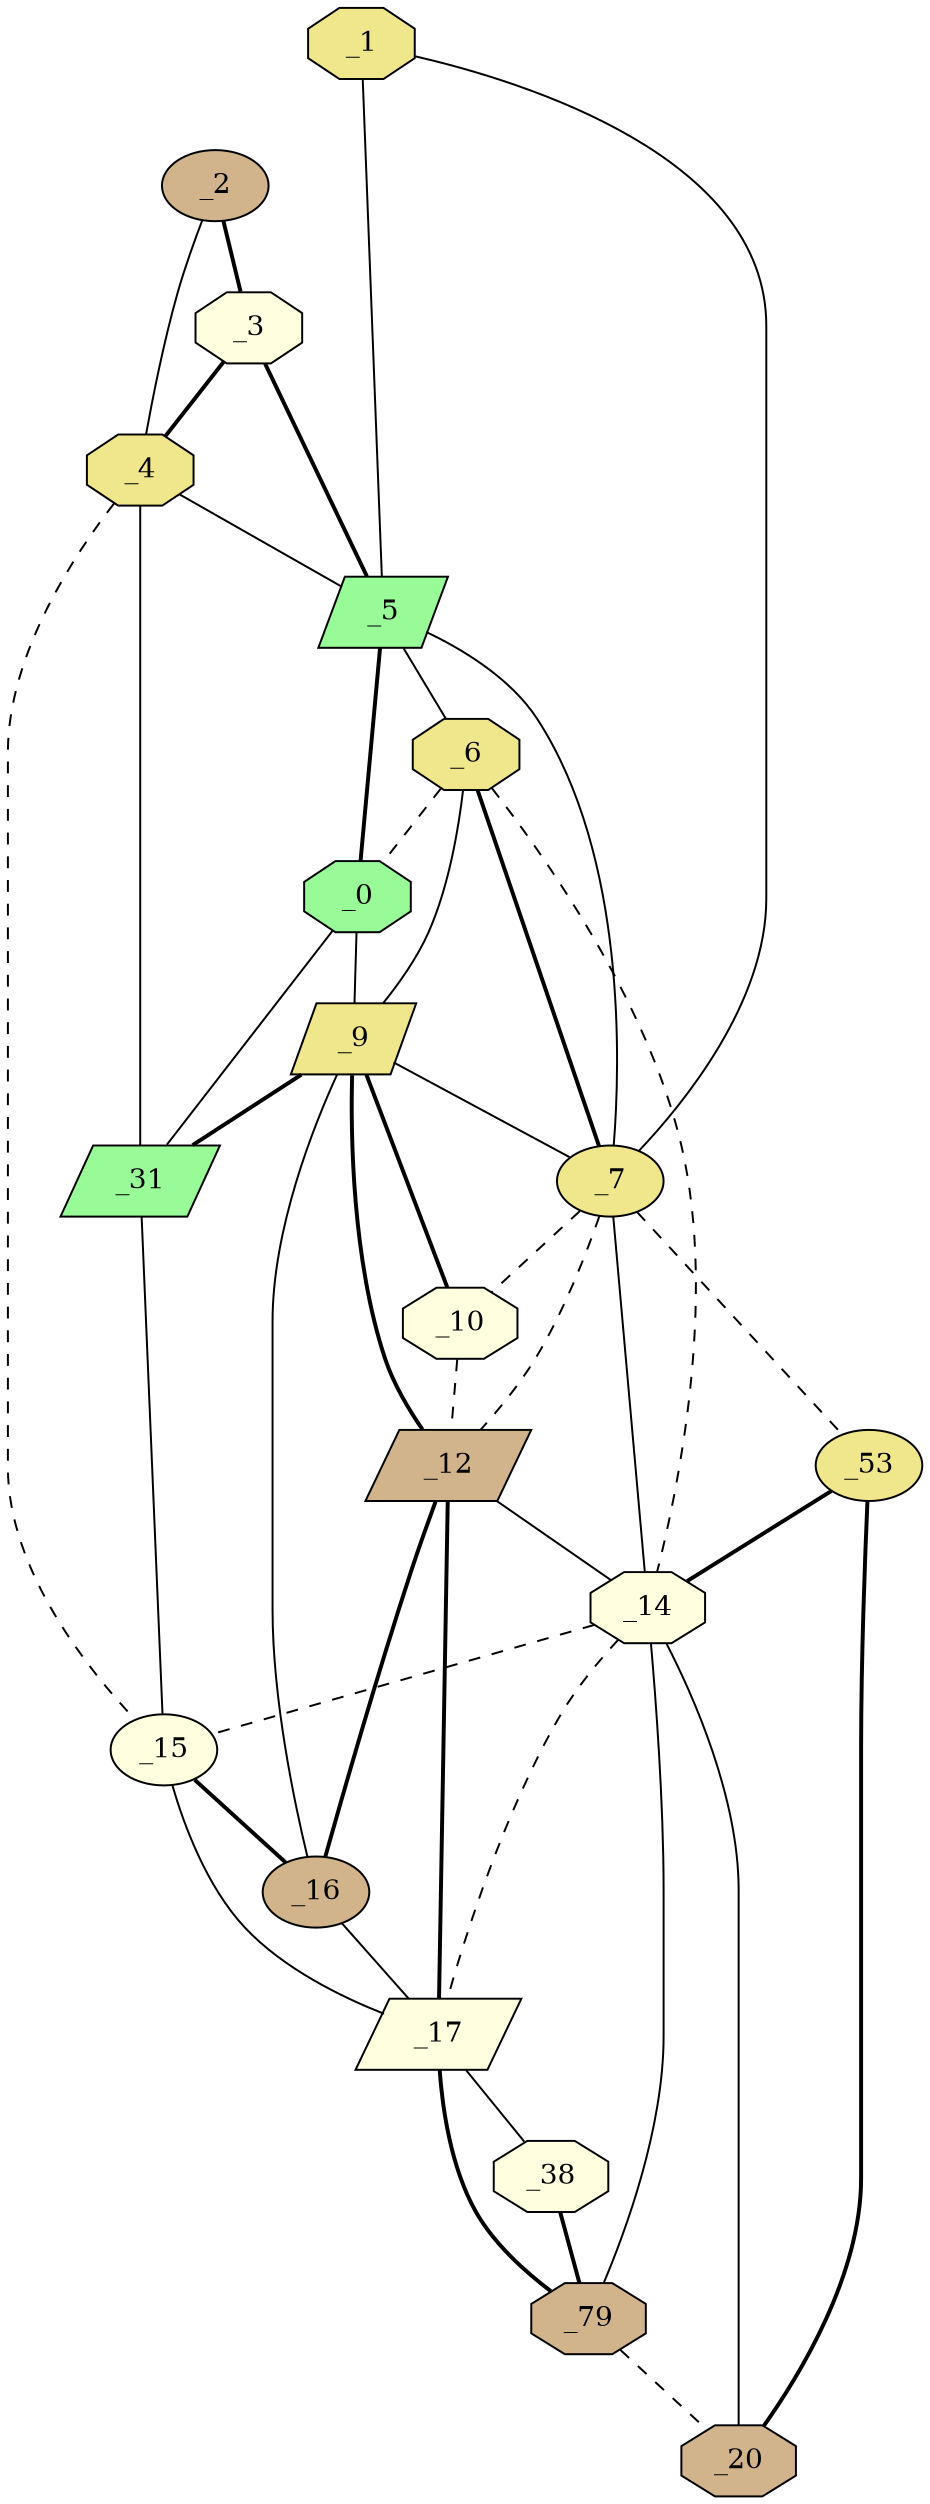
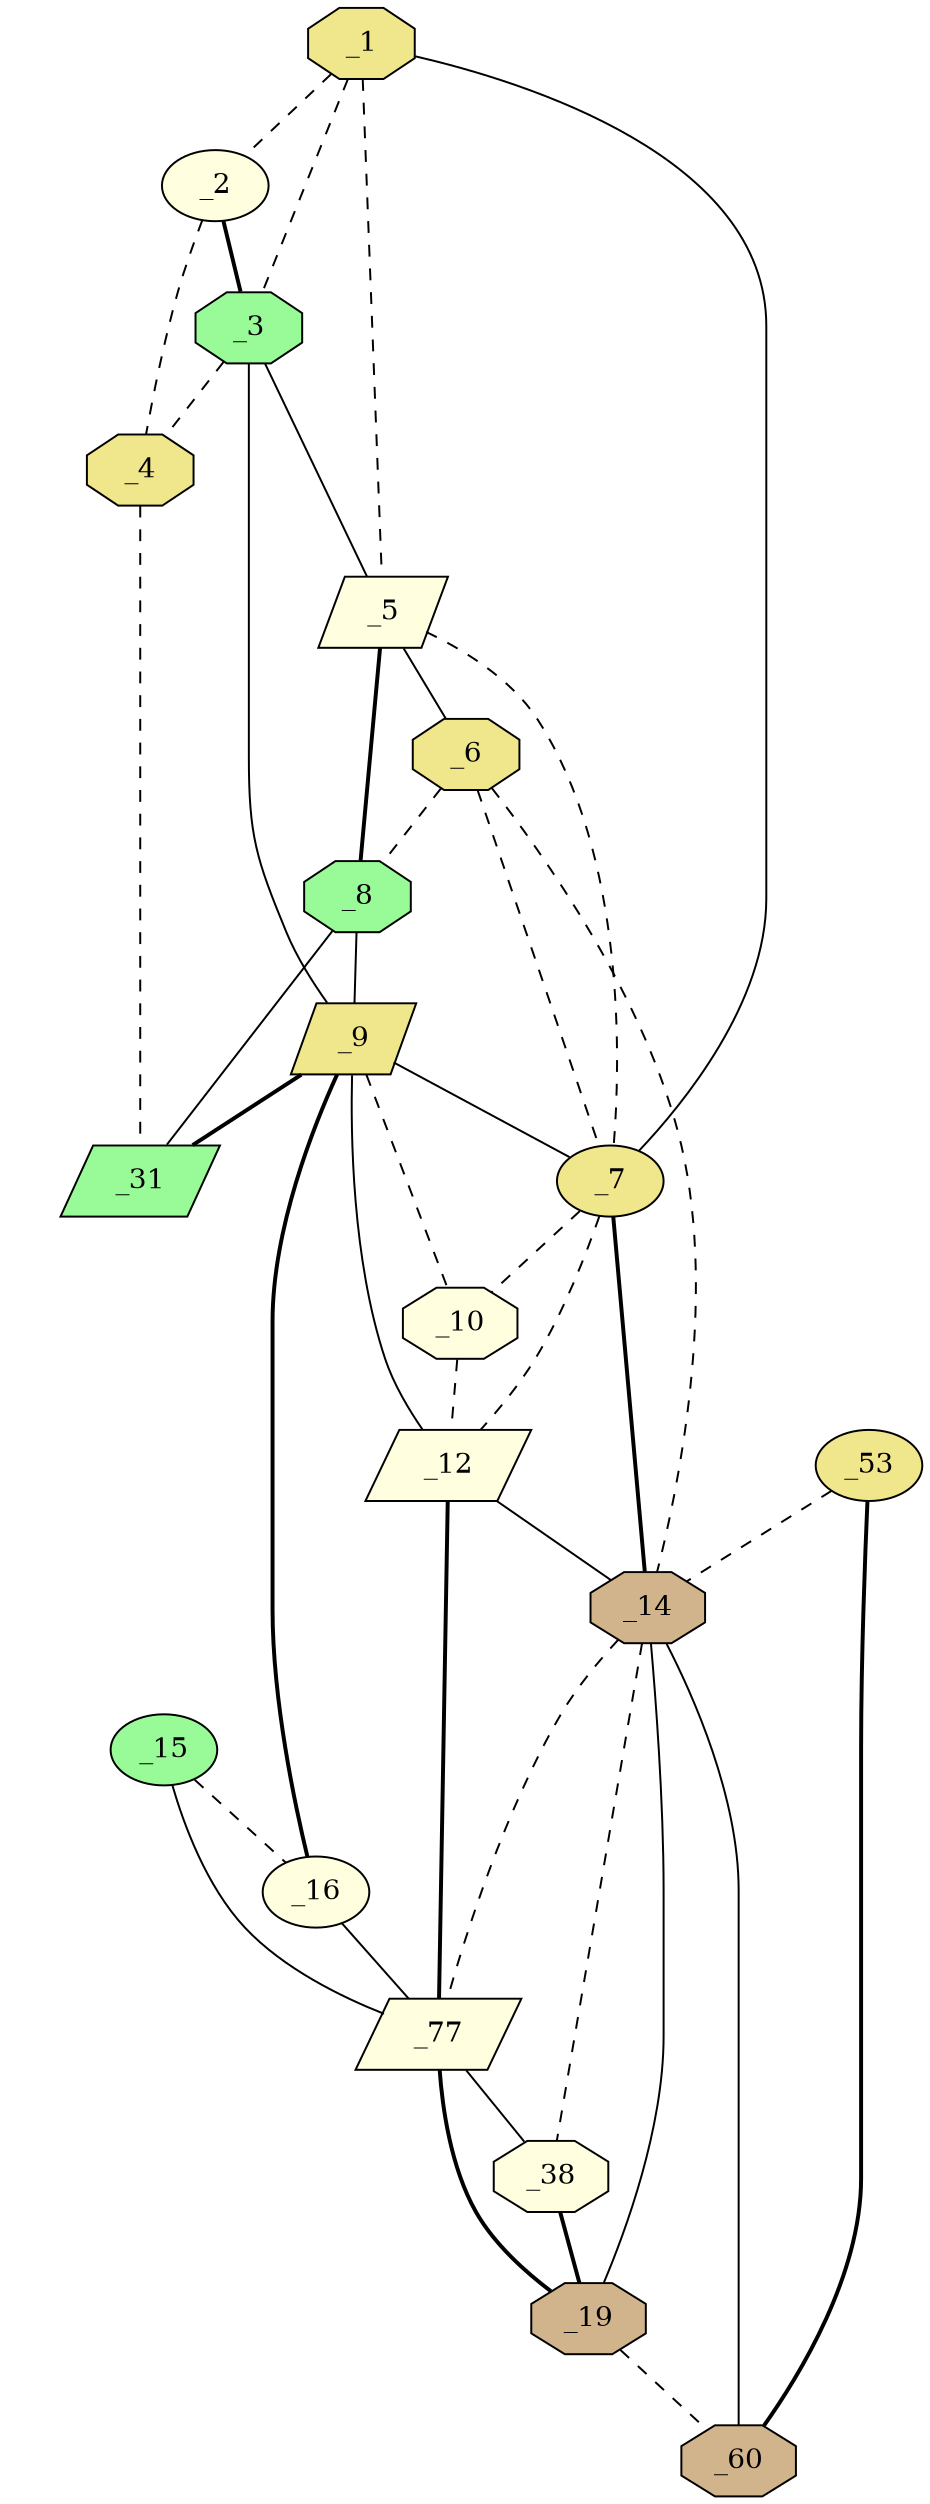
  graph {
    node [fillcolor=khaki shape=octagon style=filled x=53 y=47]
    edge [style=solid valence=2]
    _1 [x=16 y=42]
-   _2 [fillcolor=tan shape=ellipse x=21 y=34]
-   _3 [fillcolor=lightyellow x=23 y=40]
-   _5 [fillcolor=palegreen shape=parallelogram x=31]
+   _2 [fillcolor=lightyellow shape=ellipse x=21 y=34]
+   _3 [fillcolor=palegreen x=23 y=40]
+   _5 [fillcolor=lightyellow shape=parallelogram x=31]
    _7 [shape=ellipse x=43 y=71]
    _4 [x=30 y=31]
    n7 [fillcolor=palegreen label=_31 shape=parallelogram x=54 y=44]
-   _15 [fillcolor=lightyellow shape=ellipse x=84 y=36]
-   _8 [fillcolor=palegreen x=48 y=49 label=_0]
+   _15 [fillcolor=palegreen shape=ellipse x=84 y=36]
+   _8 [fillcolor=palegreen x=48 y=49]
    _6 [x=41 y=57]
    _10 [fillcolor=lightyellow y=68]
-   _12 [fillcolor=tan shape=parallelogram x=60 y=74]
+   _12 [fillcolor=lightyellow shape=parallelogram x=60 y=74]
    n13 [label=_53 shape=ellipse x=64 y=92]
-   _14 [fillcolor=lightyellow x=65 y=86]
+   _14 [fillcolor=tan x=65 y=86]
    _9 [shape=parallelogram y=55]
-   _16 [fillcolor=tan shape=ellipse x=93]
-   _17 [fillcolor=lightyellow shape=parallelogram x=101 y=55]
-   _20 [fillcolor=tan x=119 y=89]
+   _16 [fillcolor=lightyellow shape=ellipse x=93]
+   _17 [fillcolor=lightyellow shape=parallelogram x=101 y=55 label=_77]
+   _20 [fillcolor=tan x=119 y=89 label=_60]
    n19 [fillcolor=lightyellow label=_38 x=109 y=67]
-   _19 [fillcolor=tan x=117 y=78 label=_79]
-   _1 -- _5 [valence=1]
+   _19 [fillcolor=tan x=117 y=78]
+   _1 -- _2 [style=dashed]
+   _1 -- _3 [style=dashed]
+   _1 -- _5 [style=dashed valence=1]
    _1 -- _7 [valence=1]
    _2 -- _3 [style=bold valence=1]
-   _2 -- _4 [valence=1]
-   _3 -- _5 [style=bold]
-   _3 -- _4 [style=bold valence=1]
-   _5 -- _7
+   _2 -- _4 [style=dashed valence=1]
+   _3 -- _5
+   _3 -- _4 [style=dashed valence=1]
+   _5 -- _7 [style=dashed]
    _5 -- _8 [style=bold]
    _5 -- _6 [valence=1]
    _7 -- _10 [style=dashed valence=1]
    _7 -- _12 [style=dashed]
-   _7 -- n13 [style=dashed valence=1]
-   _7 -- _14 [valence=1]
-   _4 -- _5
-   _4 -- n7
-   _4 -- _15 [style=dashed valence=1]
-   n7 -- _15 [valence=1]
-   _15 -- _16 [style=bold]
+   _7 -- _14 [style=bold valence=1]
+   _4 -- n7 [style=dashed]
+   _15 -- _16 [style=dashed]
    _15 -- _17 [valence=1]
    _8 -- n7 [valence=1]
    _8 -- _9
-   _6 -- _7 [style=bold]
+   _6 -- _7 [style=dashed]
    _6 -- _8 [style=dashed valence=1]
    _6 -- _14 [style=dashed]
-   _6 -- _9 [valence=1]
+   _3 -- _9 [valence=1]
    _10 -- _12 [style=dashed valence=1]
    _12 -- _14
-   _12 -- _16 [style=bold]
    _12 -- _17 [style=bold valence=1]
-   n13 -- _14 [style=bold valence=1]
+   n13 -- _14 [style=dashed valence=1]
    n13 -- _20 [style=bold valence=1]
    _14 -- _17 [style=dashed]
    _14 -- _20
-   _14 -- _15 [style=dashed valence=1]
+   _14 -- n19 [style=dashed valence=1]
    _14 -- _19
    _9 -- _7
    _9 -- n7 [style=bold]
-   _9 -- _10 [style=bold]
-   _9 -- _12 [style=bold]
-   _9 -- _16
+   _9 -- _10 [style=dashed]
+   _9 -- _12
+   _9 -- _16 [style=bold]
    _16 -- _17
    _17 -- n19
    _17 -- _19 [style=bold valence=1]
    n19 -- _19 [style=bold]
    _19 -- _20 [style=dashed valence=1]
  }
